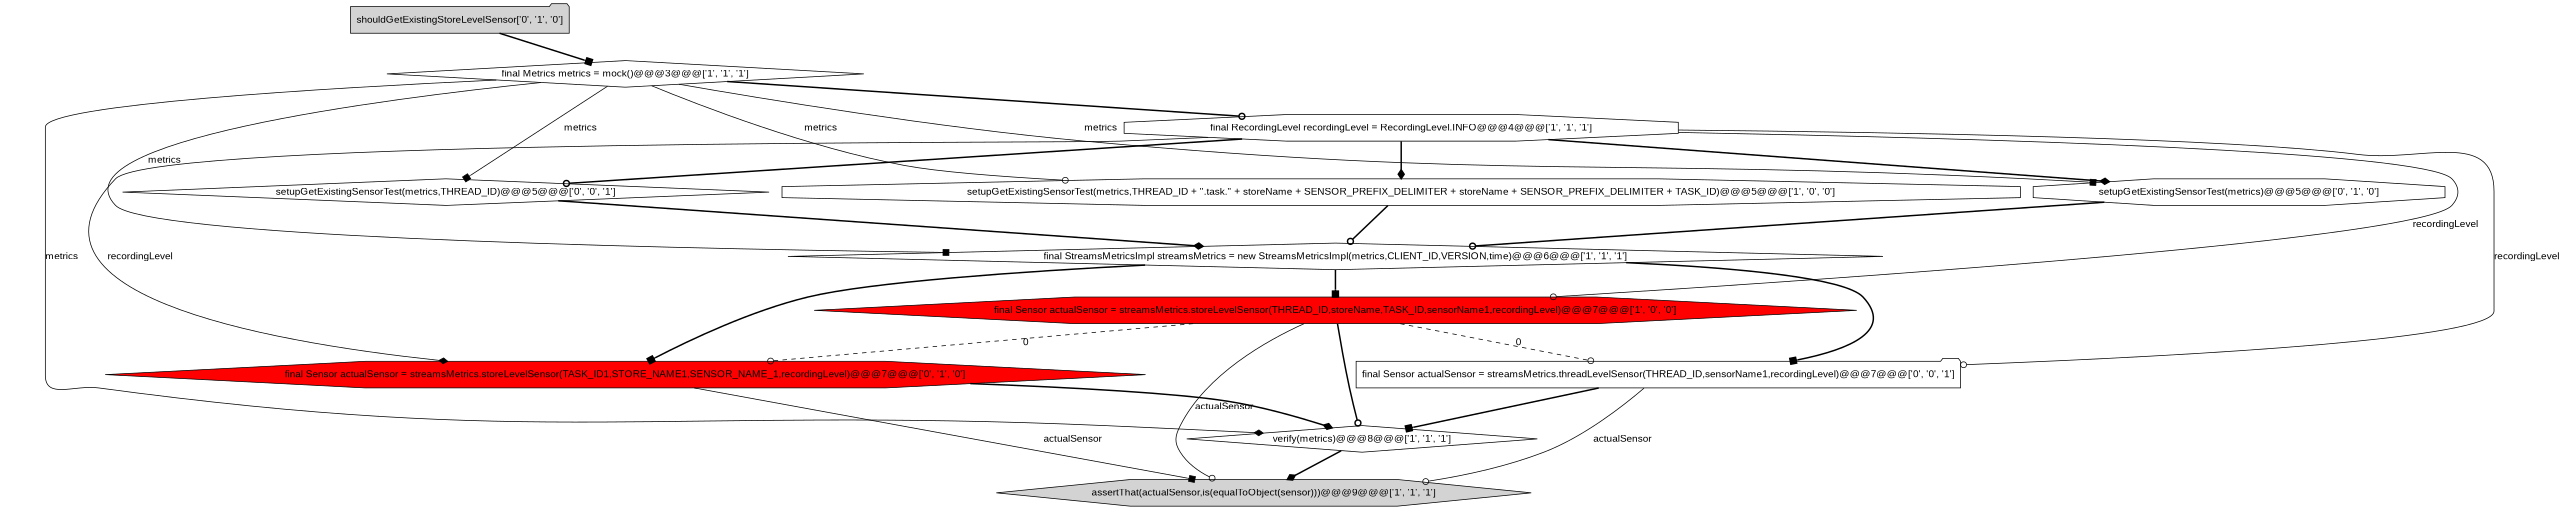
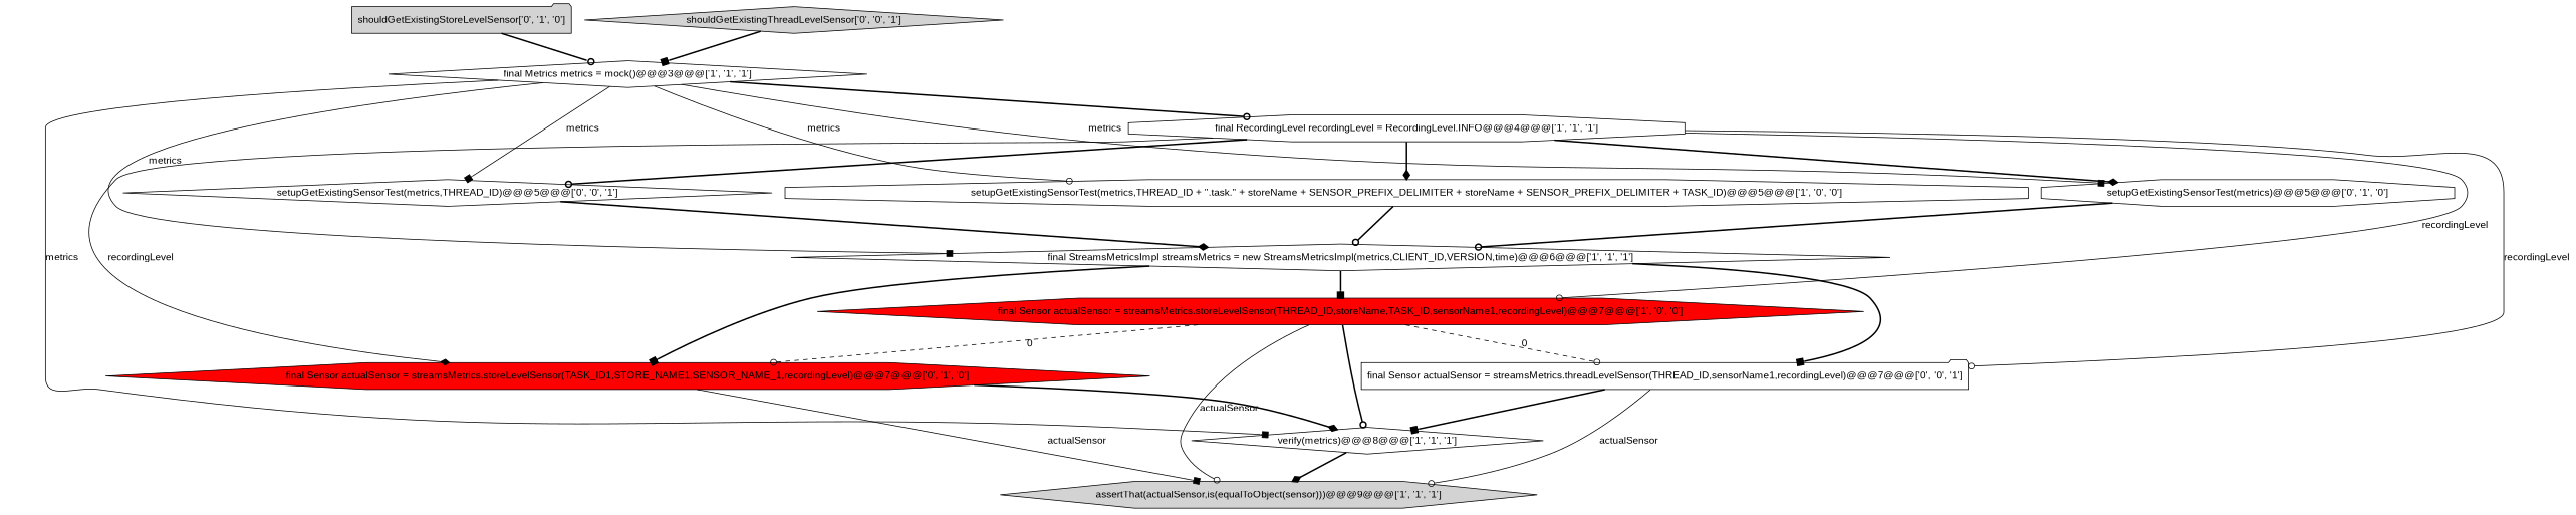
  digraph {
    fontname="Liberation Sans"
    node [fillcolor=white fontname="Liberation Sans" shape=diamond style=filled]
    edge [arrowhead=odot fontname="Liberation Sans" style=bold]
    n1 [fillcolor=lightgray label="shouldGetExistingStoreLevelSensor['0', '1', '0']" shape=folder]
    n2 [label="final Metrics metrics = mock()@@@3@@@['1', '1', '1']"]
    n3 [label="setupGetExistingSensorTest(metrics,THREAD_ID + \".task.\" + storeName + SENSOR_PREFIX_DELIMITER + storeName + SENSOR_PREFIX_DELIMITER + TASK_ID)@@@5@@@['1', '0', '0']" shape=octagon]
    n4 [label="final StreamsMetricsImpl streamsMetrics = new StreamsMetricsImpl(metrics,CLIENT_ID,VERSION,time)@@@6@@@['1', '1', '1']"]
    n5 [label="verify(metrics)@@@8@@@['1', '1', '1']"]
    n6 [label="setupGetExistingSensorTest(metrics)@@@5@@@['0', '1', '0']" shape=octagon]
    n7 [label="final RecordingLevel recordingLevel = RecordingLevel.INFO@@@4@@@['1', '1', '1']" shape=octagon]
    n8 [label="setupGetExistingSensorTest(metrics,THREAD_ID)@@@5@@@['0', '0', '1']"]
    n9 [fillcolor=red label="final Sensor actualSensor = streamsMetrics.storeLevelSensor(THREAD_ID,storeName,TASK_ID,sensorName1,recordingLevel)@@@7@@@['1', '0', '0']" shape=hexagon]
    n10 [fillcolor=red label="final Sensor actualSensor = streamsMetrics.storeLevelSensor(TASK_ID1,STORE_NAME1,SENSOR_NAME_1,recordingLevel)@@@7@@@['0', '1', '0']" shape=hexagon]
    n11 [label="final Sensor actualSensor = streamsMetrics.threadLevelSensor(THREAD_ID,sensorName1,recordingLevel)@@@7@@@['0', '0', '1']" shape=folder]
    n12 [fillcolor=lightgray label="assertThat(actualSensor,is(equalToObject(sensor)))@@@9@@@['1', '1', '1']" shape=hexagon]
-   n1 -> n2 [arrowhead=box]
+   n13 [fillcolor=lightgray label="shouldGetExistingThreadLevelSensor['0', '0', '1']"]
+   n1 -> n2
    n2 -> n3 [label=metrics style=solid]
    n2 -> n4 [arrowhead=box label=metrics style=solid]
-   n2 -> n5 [arrowhead=diamond label=metrics style=solid]
+   n2 -> n5 [arrowhead=box label=metrics style=solid]
    n2 -> n6 [arrowhead=box label=metrics style=solid]
    n2 -> n7
    n2 -> n8 [arrowhead=box label=metrics style=solid]
    n3 -> n4
    n4 -> n9 [arrowhead=box]
    n4 -> n10 [arrowhead=box]
    n4 -> n11 [arrowhead=box]
    n5 -> n12 [arrowhead=diamond]
    n6 -> n4
    n7 -> n3 [arrowhead=diamond]
    n7 -> n6 [arrowhead=diamond]
    n7 -> n8
    n7 -> n9 [label=recordingLevel style=solid]
    n7 -> n10 [arrowhead=diamond label=recordingLevel style=solid]
    n7 -> n11 [label=recordingLevel style=solid]
    n8 -> n4 [arrowhead=diamond]
    n9 -> n5
    n9 -> n10 [label=0 style=dashed]
    n9 -> n11 [label=0 style=dashed]
    n9 -> n12 [label=actualSensor style=solid]
    n10 -> n5 [arrowhead=diamond]
    n10 -> n12 [arrowhead=box label=actualSensor style=solid]
    n11 -> n5 [arrowhead=box]
    n11 -> n12 [label=actualSensor style=solid]
+   n13 -> n2 [arrowhead=box]
  }
